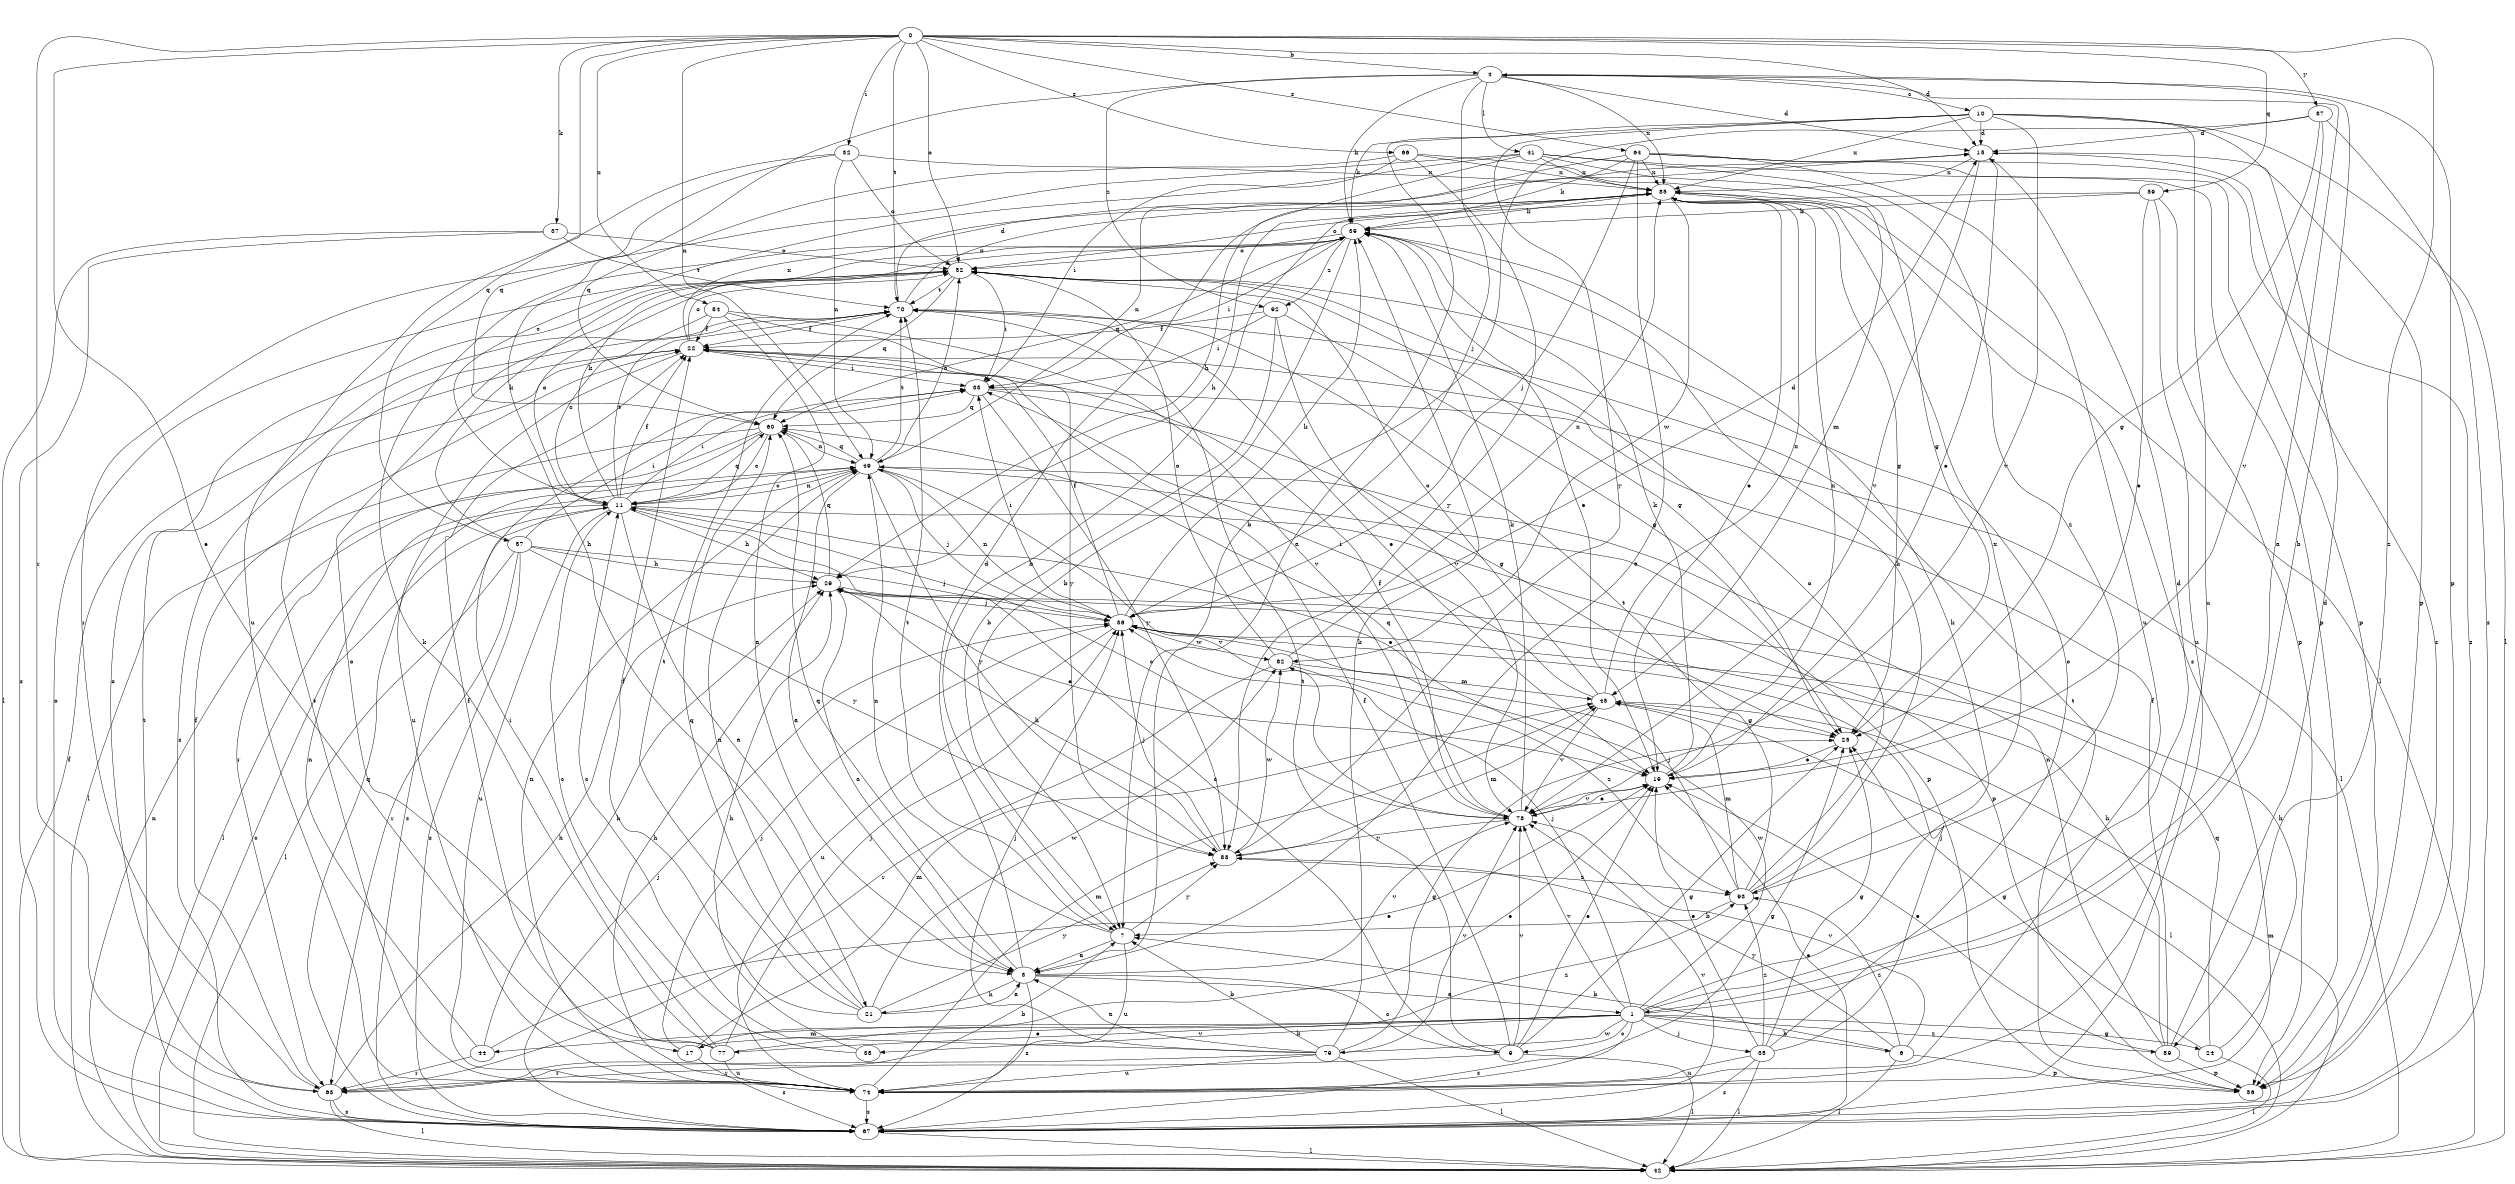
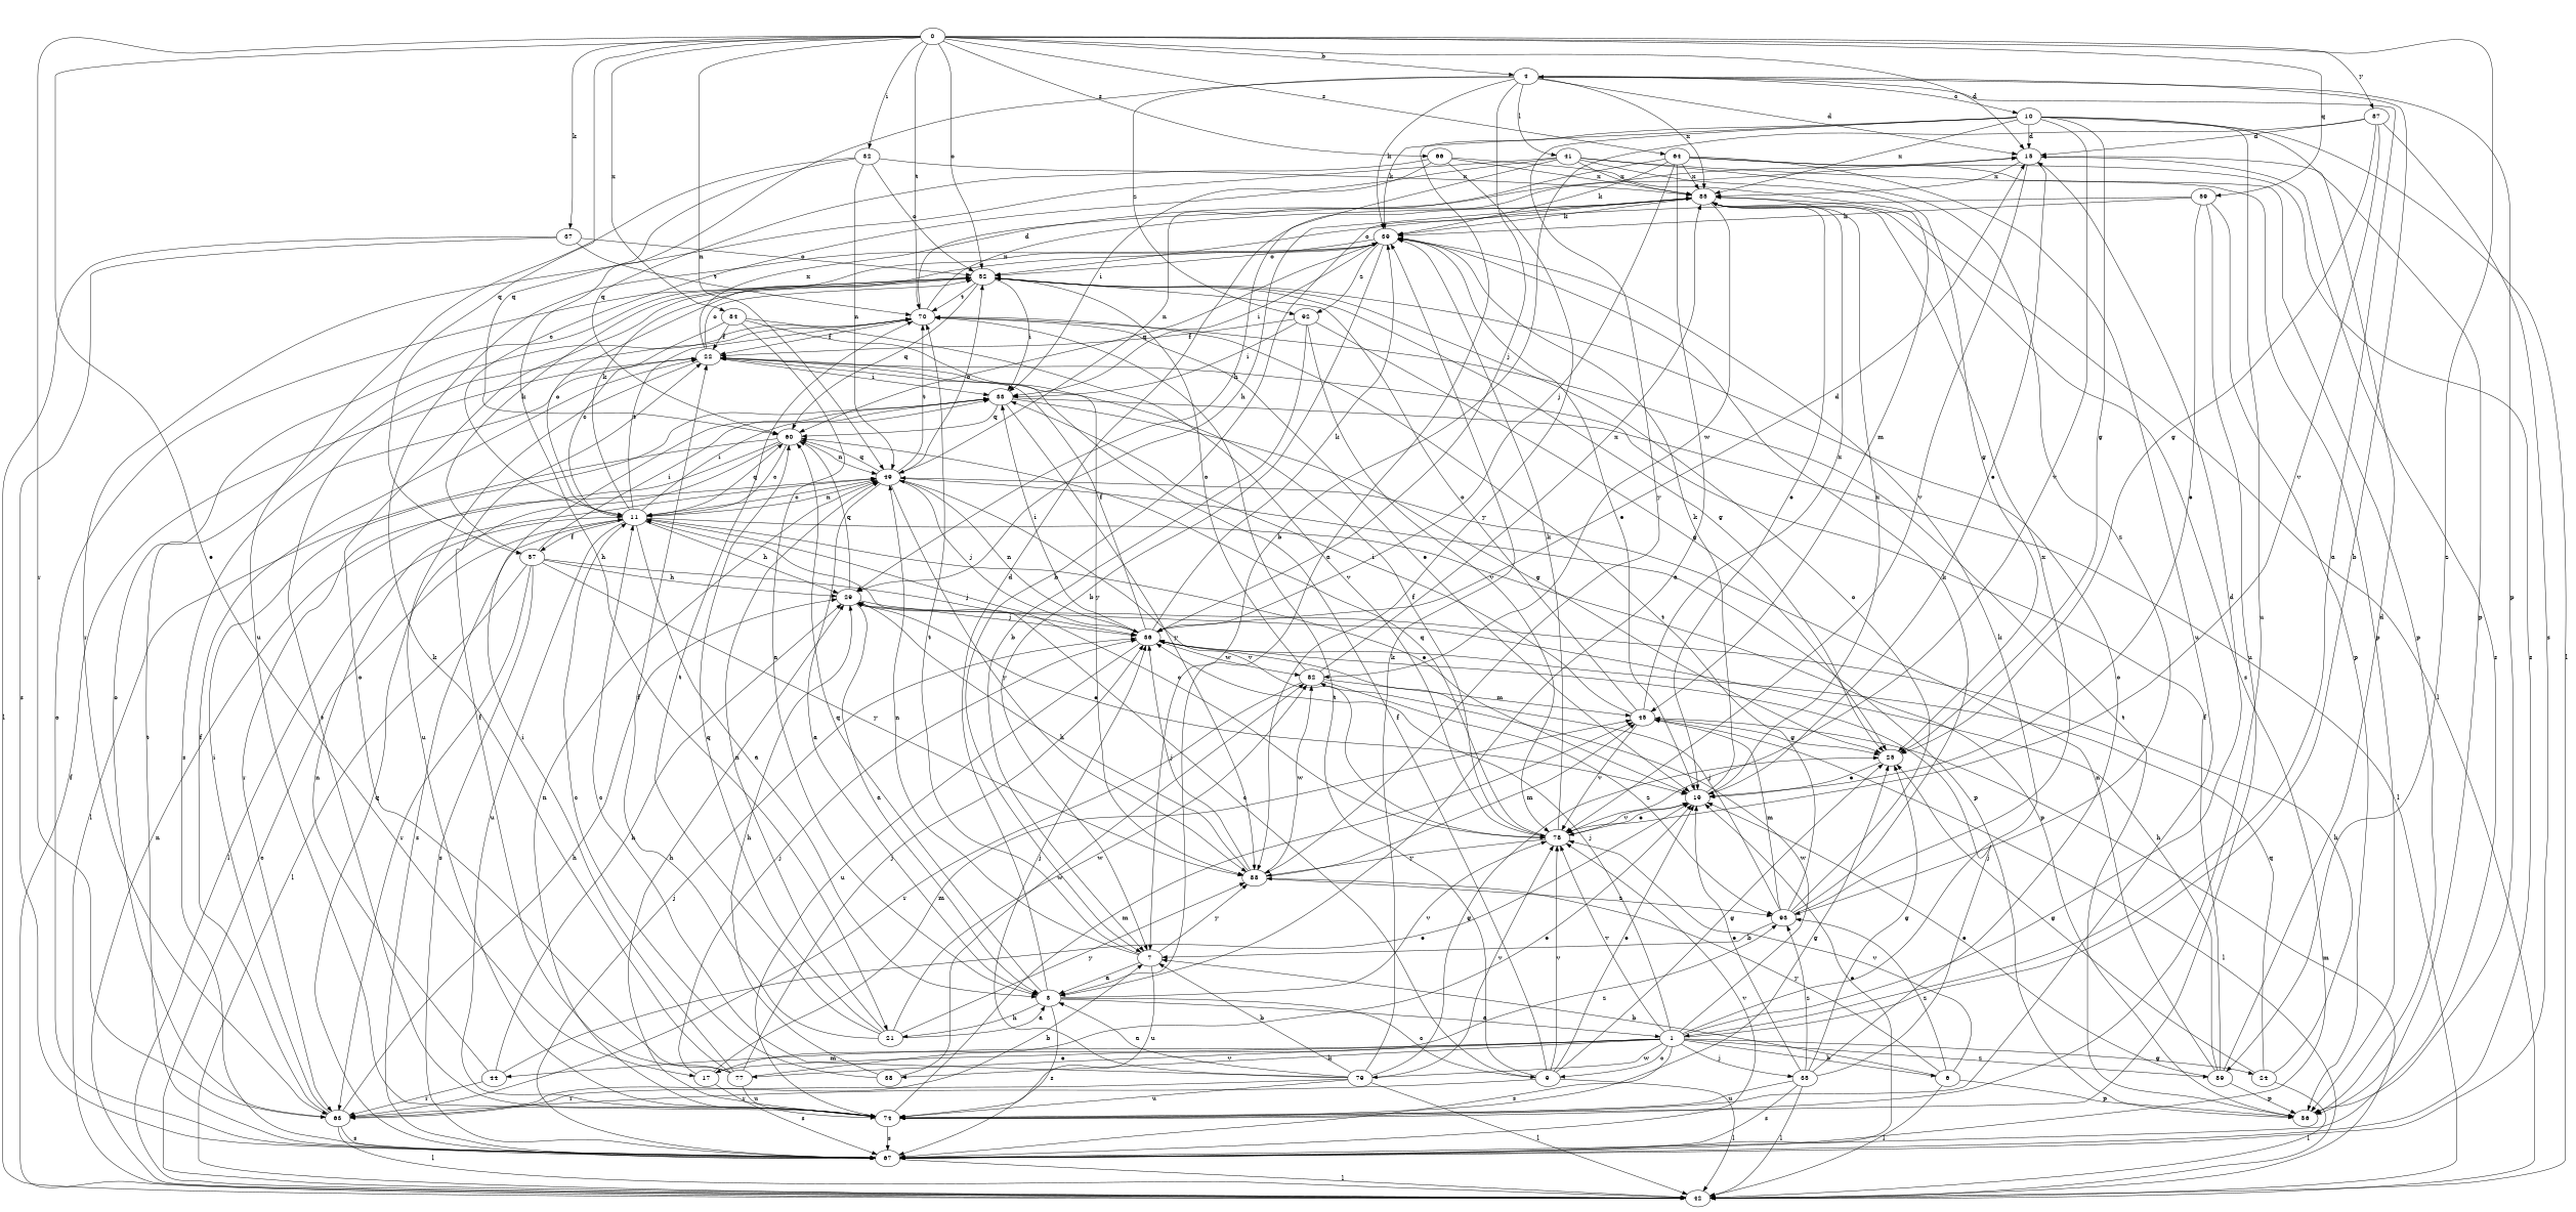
  strict digraph {
    0
    4
    15
    n4 [label=17]
    32
    37
    49
    52
    57
    59
    63
    64
    66
    70
    84
    87
    89
    1
    36
    39
    92
    n22 [label=21]
    10
    41
    56
    85
    67
    78
    19
    93
    45
    60
    74
    42
    3
    88
    11
    25
    33
    29
    7
    22
    6
    9
    24
    35
    38
    44
    77
    79
    82
    0 -> 4 [label=b]
    0 -> 15 [label=d]
    0 -> n4 [label=e]
    0 -> 32 [label=i]
    0 -> 37 [label=k]
    0 -> 49 [label=n]
    0 -> 52 [label=o]
    0 -> 57 [label=q]
    0 -> 59 [label=q]
    0 -> 63 [label=r]
    0 -> 64 [label=s]
    0 -> 66 [label=s]
    0 -> 70 [label=t]
    0 -> 84 [label=x]
    0 -> 87 [label=y]
    0 -> 89 [label=z]
    4 -> 15 [label=d]
    4 -> 1 [label=a]
    4 -> 36 [label=j]
    4 -> 39 [label=k]
    4 -> 92 [label=z]
    4 -> n22 [label=h]
    4 -> 10 [label=c]
    4 -> 41 [label=l]
    4 -> 56 [label=p]
    4 -> 85 [label=x]
    15 -> 85 [label=x]
    15 -> 67 [label=s]
    15 -> 78 [label=v]
    15 -> 19 [label=e]
    n4 -> 36 [label=j]
    n4 -> 67 [label=s]
    n4 -> 93 [label=z]
    n4 -> 45 [label=m]
    32 -> 49 [label=n]
    32 -> 52 [label=o]
    32 -> 85 [label=x]
    32 -> 60 [label=q]
    32 -> 74 [label=u]
    37 -> 52 [label=o]
    37 -> 70 [label=t]
    37 -> 67 [label=s]
    37 -> 42 [label=l]
    49 -> 52 [label=o]
    49 -> 70 [label=t]
    49 -> 36 [label=j]
    49 -> 56 [label=p]
    49 -> 78 [label=v]
    49 -> 60 [label=q]
    49 -> 3 [label=a]
    49 -> 88 [label=y]
    49 -> 11 [label=c]
    52 -> 70 [label=t]
    52 -> 60 [label=q]
    52 -> 25 [label=g]
    52 -> 33 [label=i]
    57 -> 63 [label=r]
    57 -> 36 [label=j]
    57 -> 39 [label=k]
    57 -> 67 [label=s]
    57 -> 42 [label=l]
    57 -> 88 [label=y]
    57 -> 33 [label=i]
    57 -> 29 [label=h]
    59 -> 52 [label=o]
    59 -> 39 [label=k]
    59 -> 56 [label=p]
    59 -> 19 [label=e]
    59 -> 74 [label=u]
    63 -> 52 [label=o]
    63 -> 67 [label=s]
    63 -> 42 [label=l]
+   63 -> 33 [label=i]
    63 -> 29 [label=h]
    63 -> 7 [label=b]
    63 -> 22 [label=f]
    64 -> 49 [label=n]
    64 -> 36 [label=j]
    64 -> 39 [label=k]
    64 -> 56 [label=p]
    64 -> 85 [label=x]
    64 -> 67 [label=s]
    64 -> 74 [label=u]
    64 -> 3 [label=a]
    66 -> 85 [label=x]
    66 -> 45 [label=m]
    66 -> 60 [label=q]
    66 -> 88 [label=y]
    66 -> 33 [label=i]
    70 -> 15 [label=d]
    70 -> 85 [label=x]
    70 -> 19 [label=e]
    70 -> 22 [label=f]
    84 -> 78 [label=v]
    84 -> 3 [label=a]
    84 -> 88 [label=y]
    84 -> 11 [label=c]
    84 -> 22 [label=f]
    87 -> 15 [label=d]
    87 -> 67 [label=s]
    87 -> 78 [label=v]
    87 -> 25 [label=g]
    87 -> 7 [label=b]
    89 -> 15 [label=d]
    89 -> 49 [label=n]
    89 -> 56 [label=p]
    89 -> 19 [label=e]
    89 -> 29 [label=h]
    89 -> 22 [label=f]
    1 -> 4 [label=b]
    1 -> 15 [label=d]
    1 -> n4 [label=e]
    1 -> 89 [label=z]
    1 -> 36 [label=j]
    1 -> 39 [label=k]
    1 -> 67 [label=s]
    1 -> 78 [label=v]
    1 -> 6 [label=b]
    1 -> 9 [label=c]
    1 -> 24 [label=g]
    1 -> 35 [label=j]
    1 -> 38 [label=k]
    1 -> 44 [label=m]
    1 -> 77 [label=v]
    1 -> 79 [label=w]
    1 -> 82 [label=w]
    36 -> 15 [label=d]
    36 -> 49 [label=n]
    36 -> 39 [label=k]
    36 -> 74 [label=u]
    36 -> 33 [label=i]
    36 -> 22 [label=f]
    36 -> 82 [label=w]
    39 -> 52 [label=o]
    39 -> 92 [label=z]
    39 -> 19 [label=e]
    39 -> 60 [label=q]
    39 -> 33 [label=i]
    39 -> 7 [label=b]
    92 -> 78 [label=v]
    92 -> 25 [label=g]
    92 -> 33 [label=i]
    92 -> 7 [label=b]
    92 -> 22 [label=f]
    n22 -> 49 [label=n]
    n22 -> 70 [label=t]
    n22 -> 60 [label=q]
    n22 -> 3 [label=a]
    n22 -> 88 [label=y]
    n22 -> 22 [label=f]
    n22 -> 82 [label=w]
    10 -> 15 [label=d]
    10 -> 39 [label=k]
    10 -> 56 [label=p]
    10 -> 85 [label=x]
    10 -> 78 [label=v]
    10 -> 74 [label=u]
    10 -> 42 [label=l]
    10 -> 3 [label=a]
    10 -> 88 [label=y]
    41 -> 63 [label=r]
    41 -> 56 [label=p]
    41 -> 85 [label=x]
    41 -> 93 [label=z]
    41 -> 11 [label=c]
    41 -> 25 [label=g]
    41 -> 29 [label=h]
    56 -> 70 [label=t]
    85 -> 39 [label=k]
    85 -> 67 [label=s]
    85 -> 19 [label=e]
    85 -> 42 [label=l]
-   85 -> 25 [label=g]
+   10 -> 25 [label=g]
    85 -> 29 [label=h]
    85 -> 7 [label=b]
    85 -> 82 [label=w]
    67 -> 52 [label=o]
    67 -> 70 [label=t]
    67 -> 36 [label=j]
    67 -> 78 [label=v]
    67 -> 19 [label=e]
    67 -> 42 [label=l]
    78 -> 39 [label=k]
    78 -> 19 [label=e]
    78 -> 60 [label=q]
    78 -> 88 [label=y]
    78 -> 11 [label=c]
    78 -> 22 [label=f]
    19 -> 39 [label=k]
    19 -> 85 [label=x]
    19 -> 78 [label=v]
    93 -> 52 [label=o]
    93 -> 70 [label=t]
    93 -> 36 [label=j]
    93 -> 39 [label=k]
    93 -> 85 [label=x]
    93 -> 45 [label=m]
    93 -> 7 [label=b]
    45 -> 52 [label=o]
    45 -> 85 [label=x]
    45 -> 78 [label=v]
    45 -> 42 [label=l]
    45 -> 25 [label=g]
    45 -> 33 [label=i]
    60 -> 49 [label=n]
    60 -> 63 [label=r]
    60 -> 67 [label=q]
    60 -> 42 [label=l]
    60 -> 11 [label=c]
    74 -> 49 [label=n]
    74 -> 70 [label=t]
    74 -> 67 [label=s]
    74 -> 45 [label=m]
    74 -> 25 [label=g]
    74 -> 29 [label=h]
    42 -> 49 [label=n]
    42 -> 45 [label=m]
    42 -> 11 [label=c]
    42 -> 22 [label=f]
    3 -> 15 [label=d]
    3 -> 1 [label=a]
    3 -> n22 [label=h]
    3 -> 67 [label=s]
    3 -> 78 [label=v]
    3 -> 60 [label=q]
    3 -> 9 [label=c]
    88 -> 36 [label=j]
    88 -> 93 [label=z]
    88 -> 45 [label=m]
    88 -> 29 [label=h]
    88 -> 82 [label=w]
    11 -> 49 [label=n]
    11 -> 52 [label=o]
    11 -> 70 [label=t]
    11 -> 39 [label=k]
    11 -> 56 [label=p]
    11 -> 67 [label=s]
    11 -> 19 [label=e]
    11 -> 60 [label=q]
    11 -> 74 [label=u]
    11 -> 42 [label=l]
    11 -> 3 [label=a]
    11 -> 33 [label=i]
    11 -> 29 [label=h]
-   11 -> 22 [label=f]
+   11 -> 57 [label=f]
    25 -> 19 [label=e]
    33 -> 60 [label=q]
    33 -> 42 [label=l]
    33 -> 88 [label=y]
    33 -> 25 [label=g]
    29 -> 36 [label=j]
    29 -> 19 [label=e]
    29 -> 60 [label=q]
    29 -> 3 [label=a]
    7 -> 49 [label=n]
    7 -> 70 [label=t]
    7 -> 74 [label=u]
    7 -> 3 [label=a]
    7 -> 88 [label=y]
    22 -> 52 [label=o]
    22 -> 85 [label=x]
    22 -> 67 [label=s]
    22 -> 74 [label=u]
    22 -> 33 [label=i]
    6 -> 56 [label=p]
    6 -> 78 [label=v]
    6 -> 93 [label=z]
    6 -> 42 [label=l]
    6 -> 88 [label=y]
    6 -> 7 [label=b]
    9 -> 63 [label=r]
    9 -> 70 [label=t]
    9 -> 78 [label=v]
    9 -> 19 [label=e]
    9 -> 42 [label=l]
    9 -> 11 [label=c]
    9 -> 25 [label=g]
    9 -> 22 [label=f]
    24 -> 36 [label=q]
    24 -> 42 [label=l]
    24 -> 25 [label=g]
    24 -> 29 [label=h]
    35 -> 52 [label=o]
    35 -> 36 [label=j]
    35 -> 67 [label=s]
    35 -> 19 [label=e]
    35 -> 93 [label=z]
    35 -> 74 [label=u]
    35 -> 42 [label=l]
    35 -> 25 [label=g]
    38 -> 11 [label=c]
    38 -> 29 [label=h]
+   38 -> 82 [label=w]
    44 -> 49 [label=n]
    44 -> 63 [label=r]
    44 -> 19 [label=e]
    44 -> 29 [label=h]
    77 -> 52 [label=o]
    77 -> 36 [label=j]
    77 -> 39 [label=k]
    77 -> 19 [label=e]
    77 -> 74 [label=u]
    77 -> 33 [label=i]
    77 -> 22 [label=f]
    79 -> 63 [label=r]
    79 -> 36 [label=j]
    79 -> 39 [label=k]
    79 -> 78 [label=v]
    79 -> 74 [label=u]
    79 -> 42 [label=l]
    79 -> 3 [label=a]
    79 -> 11 [label=c]
    79 -> 25 [label=g]
    79 -> 7 [label=b]
    82 -> 52 [label=o]
    82 -> 63 [label=r]
    82 -> 85 [label=x]
    82 -> 93 [label=z]
    82 -> 45 [label=m]
  }
